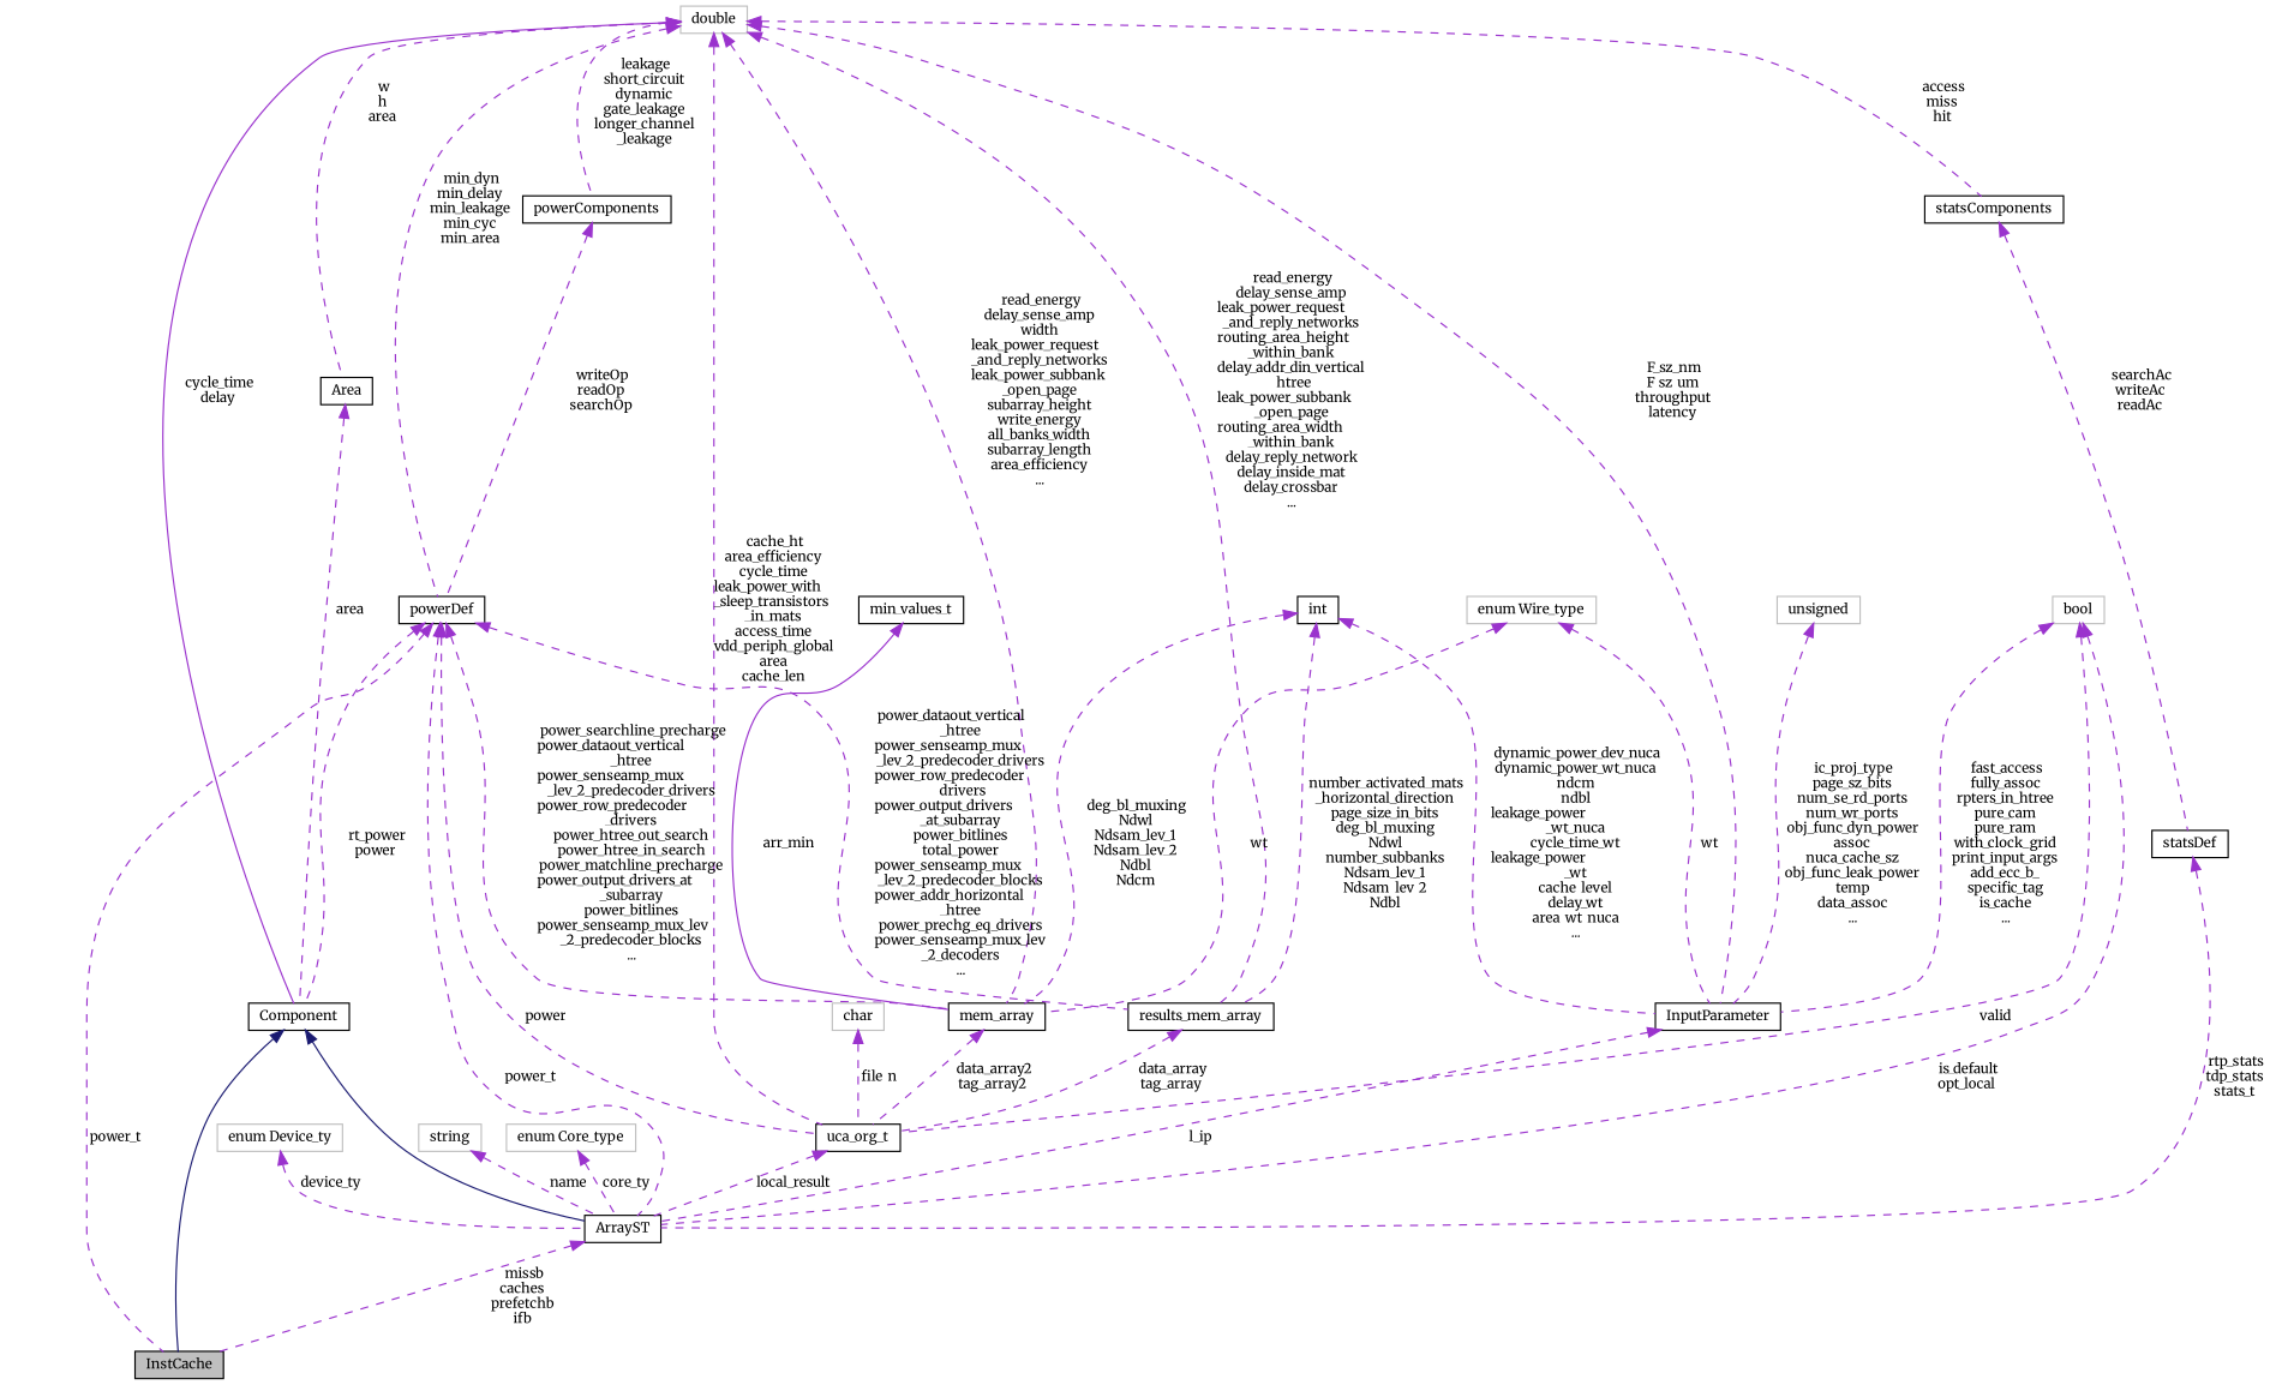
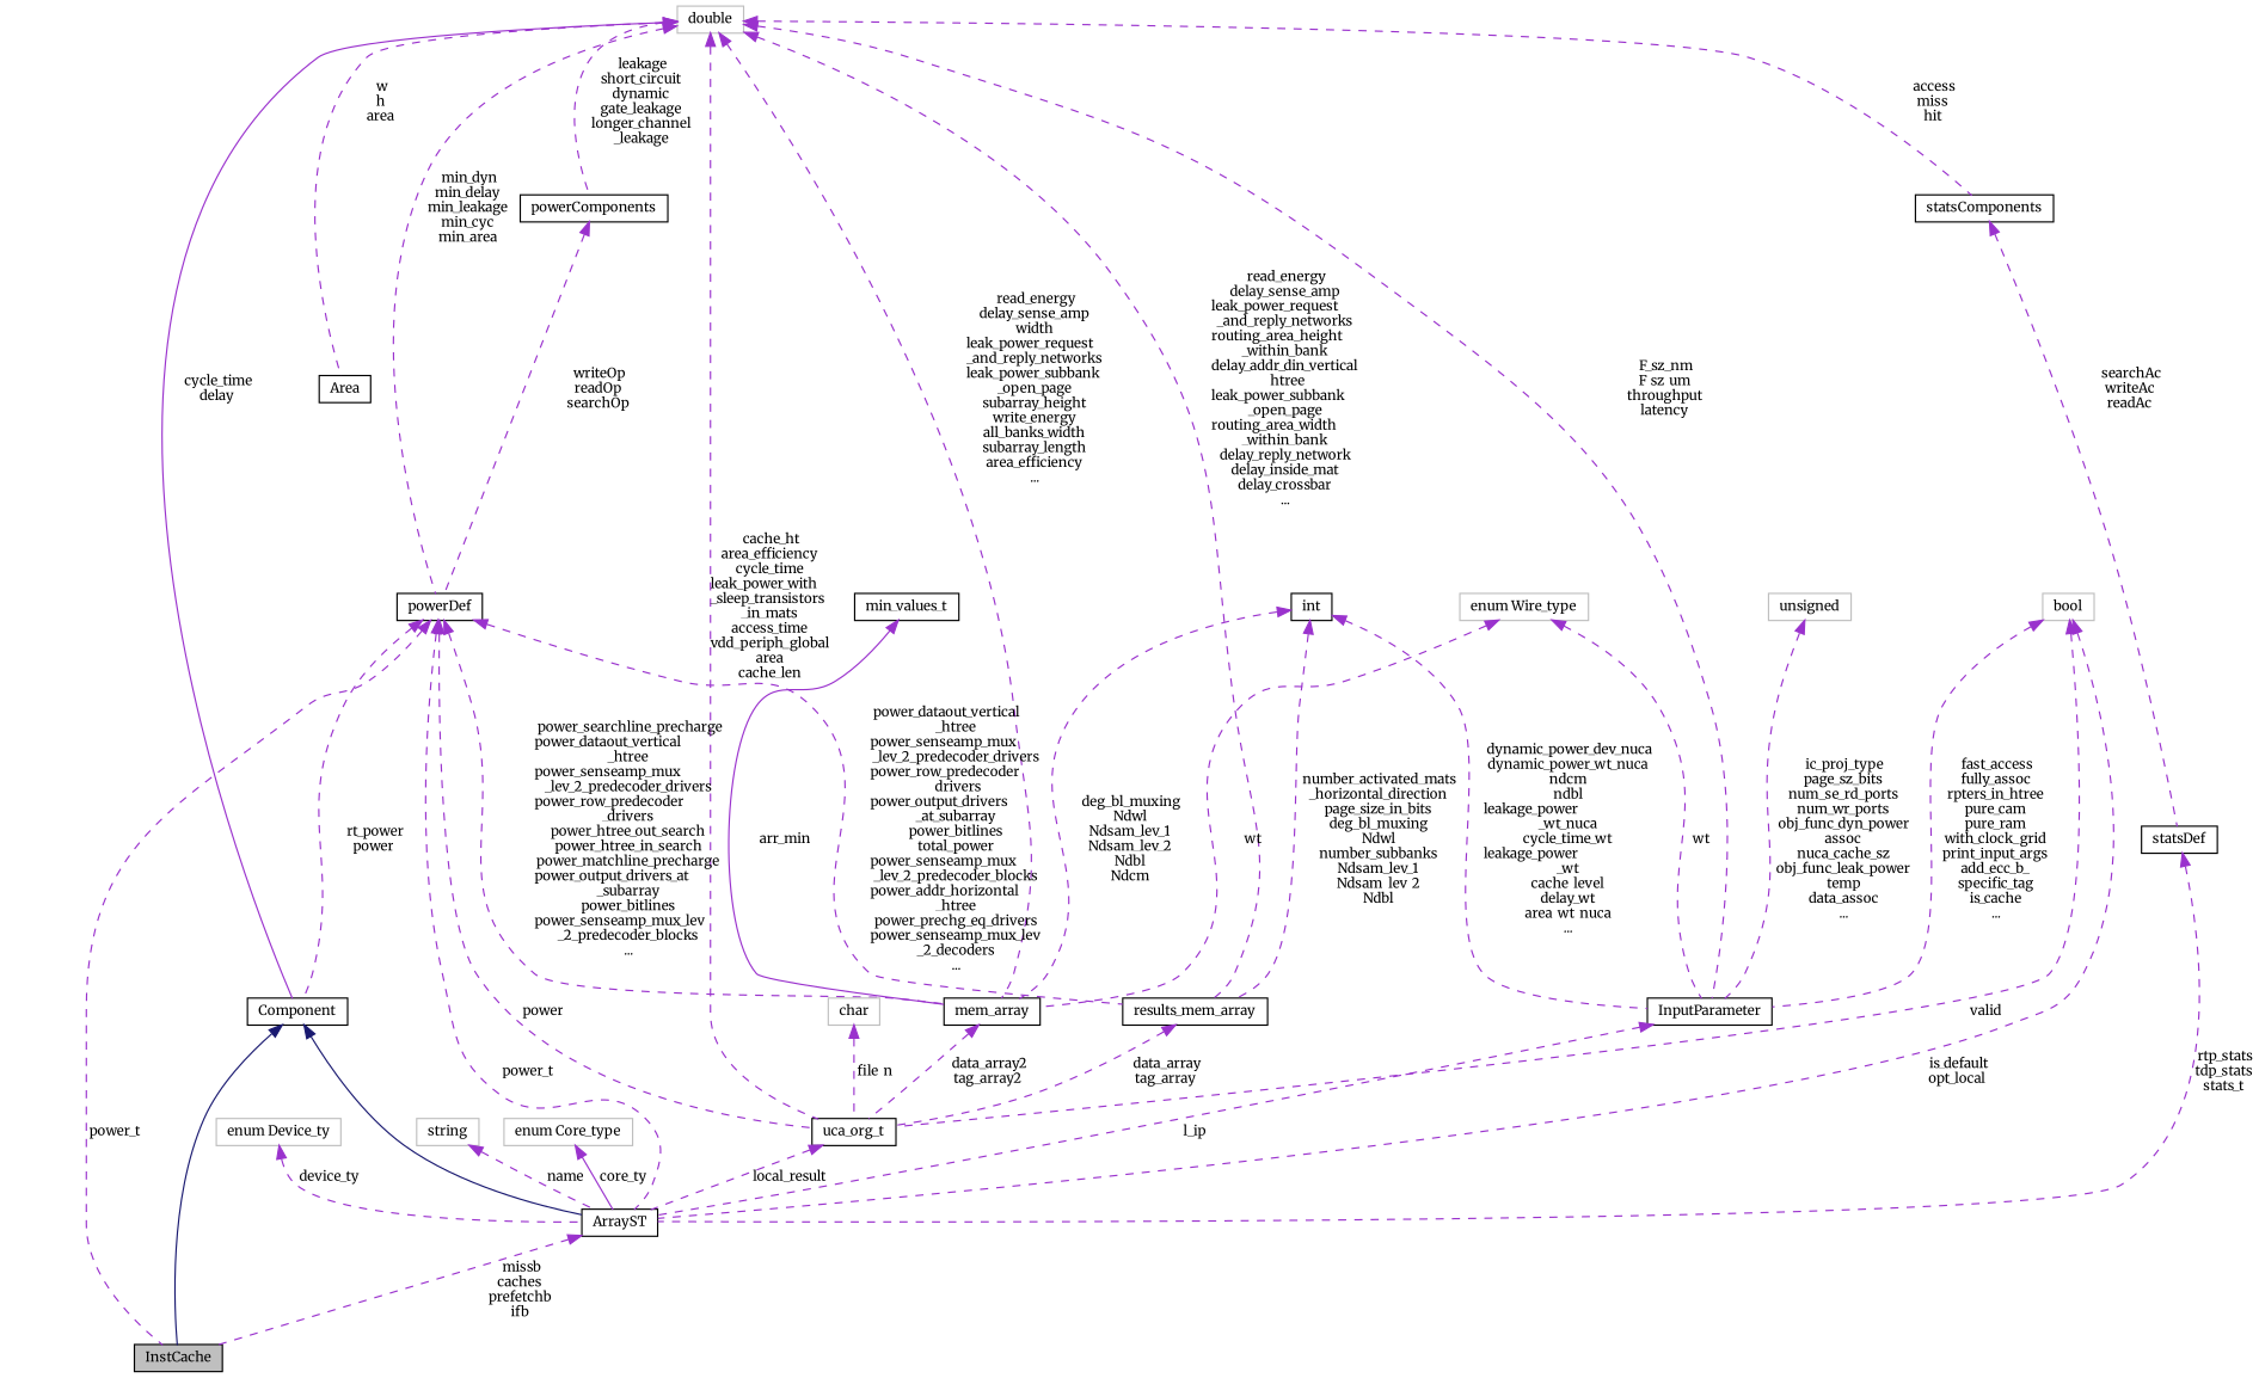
  digraph {
    fontname=Merriweather
    rankdir=TB
    node [color=black fontname=Merriweather fontsize=10 shape=record]
    edge [color=darkorchid3 dir=back fontname=Merriweather fontsize=10 labelfontname=FreeSans labelfontsize=10 style=dashed]
    n1 [fillcolor=grey75 fontcolor=black height=0.2 label=InstCache style=filled width=0.4]
    n2 [height=0.2 label=Component width=0.4]
    n3 [height=0.2 label=ArrayST width=0.4]
    n4 [color=grey75 height=0.2 label=double width=0.4]
    n5 [height=0.2 label=powerComponents width=0.4]
    n6 [height=0.2 label=Area width=0.4]
    n7 [height=0.2 label=uca_org_t width=0.4]
    n8 [height=0.2 label=mem_array width=0.4]
    n9 [height=0.2 label=results_mem_array width=0.4]
    n10 [height=0.2 label=statsComponents width=0.4]
    n11 [height=0.2 label=InputParameter width=0.4]
    n12 [height=0.2 label=powerDef width=0.4]
    n13 [height=0.2 label=min_values_t width=0.4]
    n14 [height=0.2 label=statsDef width=0.4]
    n15 [color=grey75 height=0.2 label="enum Device_ty" width=0.4]
    n16 [color=grey75 height=0.2 label=char width=0.4]
    n17 [height=0.2 label=int width=0.4]
    n18 [color=grey75 height=0.2 label="enum Wire_type" width=0.4]
    n19 [color=grey75 height=0.2 label=bool width=0.4]
    n20 [color=grey75 height=0.2 label=string width=0.4]
    n21 [color=grey75 height=0.2 label=unsigned width=0.4]
    n22 [color=grey75 height=0.2 label="enum Core_type" width=0.4]
    n2 -> n1 [color=midnightblue style=solid]
    n2 -> n3 [color=midnightblue style=solid]
    n3 -> n1 [label=" missb\ncaches\nprefetchb\nifb"]
    n4 -> n2 [label=" cycle_time\ndelay" style=solid]
    n4 -> n5 [label=" leakage\nshort_circuit\ndynamic\ngate_leakage\nlonger_channel\l_leakage"]
    n4 -> n6 [label=" w\nh\narea"]
    n4 -> n7 [label=" cache_ht\narea_efficiency\ncycle_time\nleak_power_with\l_sleep_transistors\l_in_mats\naccess_time\nvdd_periph_global\narea\ncache_len"]
    n4 -> n8 [label=" read_energy\ndelay_sense_amp\nwidth\nleak_power_request\l_and_reply_networks\nleak_power_subbank\l_open_page\nsubarray_height\nwrite_energy\nall_banks_width\nsubarray_length\narea_efficiency\n..."]
    n4 -> n9 [label=" read_energy\ndelay_sense_amp\nleak_power_request\l_and_reply_networks\nrouting_area_height\l_within_bank\ndelay_addr_din_vertical\l_htree\nleak_power_subbank\l_open_page\nrouting_area_width\l_within_bank\ndelay_reply_network\ndelay_inside_mat\ndelay_crossbar\n..."]
    n4 -> n10 [label=" access\nmiss\nhit"]
    n4 -> n11 [label=" F_sz_nm\nF_sz_um\nthroughput\nlatency"]
    n4 -> n12 [label=" min_dyn\nmin_delay\nmin_leakage\nmin_cyc\nmin_area"]
    n5 -> n12 [label=" writeOp\nreadOp\nsearchOp"]
-   n6 -> n2 [label=" area"]
    n7 -> n3 [label=" local_result"]
    n8 -> n7 [label=" data_array2\ntag_array2"]
    n9 -> n7 [label=" data_array\ntag_array"]
    n10 -> n14 [label=" searchAc\nwriteAc\nreadAc"]
    n11 -> n3 [label=" l_ip"]
    n12 -> n1 [label=" power_t"]
    n12 -> n2 [label=" rt_power\npower"]
    n12 -> n3 [label=" power_t"]
    n12 -> n7 [label=" power"]
    n12 -> n8 [label=" power_searchline_precharge\npower_dataout_vertical\l_htree\npower_senseamp_mux\l_lev_2_predecoder_drivers\npower_row_predecoder\l_drivers\npower_htree_out_search\npower_htree_in_search\npower_matchline_precharge\npower_output_drivers_at\l_subarray\npower_bitlines\npower_senseamp_mux_lev\l_2_predecoder_blocks\n..."]
    n12 -> n9 [label=" power_dataout_vertical\l_htree\npower_senseamp_mux\l_lev_2_predecoder_drivers\npower_row_predecoder\l_drivers\npower_output_drivers\l_at_subarray\npower_bitlines\ntotal_power\npower_senseamp_mux\l_lev_2_predecoder_blocks\npower_addr_horizontal\l_htree\npower_prechg_eq_drivers\npower_senseamp_mux_lev\l_2_decoders\n..."]
    n13 -> n8 [label=" arr_min" style=solid]
    n14 -> n3 [label=" rtp_stats\ntdp_stats\nstats_t"]
    n15 -> n3 [label=" device_ty"]
    n16 -> n7 [label=" file_n"]
    n17 -> n8 [label=" deg_bl_muxing\nNdwl\nNdsam_lev_1\nNdsam_lev_2\nNdbl\nNdcm"]
    n17 -> n9 [label=" number_activated_mats\l_horizontal_direction\npage_size_in_bits\ndeg_bl_muxing\nNdwl\nnumber_subbanks\nNdsam_lev_1\nNdsam_lev_2\nNdbl"]
    n17 -> n11 [label=" dynamic_power_dev_nuca\ndynamic_power_wt_nuca\nndcm\nndbl\nleakage_power\l_wt_nuca\ncycle_time_wt\nleakage_power\l_wt\ncache_level\ndelay_wt\narea_wt_nuca\n..."]
    n18 -> n8 [label=" wt"]
    n18 -> n11 [label=" wt"]
    n19 -> n3 [label=" is_default\nopt_local"]
    n19 -> n7 [label=" valid"]
    n19 -> n11 [label=" fast_access\nfully_assoc\nrpters_in_htree\npure_cam\npure_ram\nwith_clock_grid\nprint_input_args\nadd_ecc_b_\nspecific_tag\nis_cache\n..."]
    n20 -> n3 [label=" name"]
    n21 -> n11 [label=" ic_proj_type\npage_sz_bits\nnum_se_rd_ports\nnum_wr_ports\nobj_func_dyn_power\nassoc\nnuca_cache_sz\nobj_func_leak_power\ntemp\ndata_assoc\n..."]
-   n22 -> n3 [label=" core_ty"]
+   n22 -> n3 [label=" core_ty" style=solid]
  }
